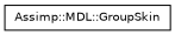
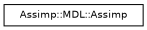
  digraph {
    rankdir=LR
-   n1 [color=black fillcolor=white fontname=Helvetica fontsize=10 height=0.2 label="Assimp::MDL::GroupSkin" shape=record style=filled width=0.4]
+   n1 [color=black fillcolor=white fontname=Helvetica fontsize=10 height=0.2 label="Assimp::MDL::Assimp" shape=record style=filled width=0.4]
  }
